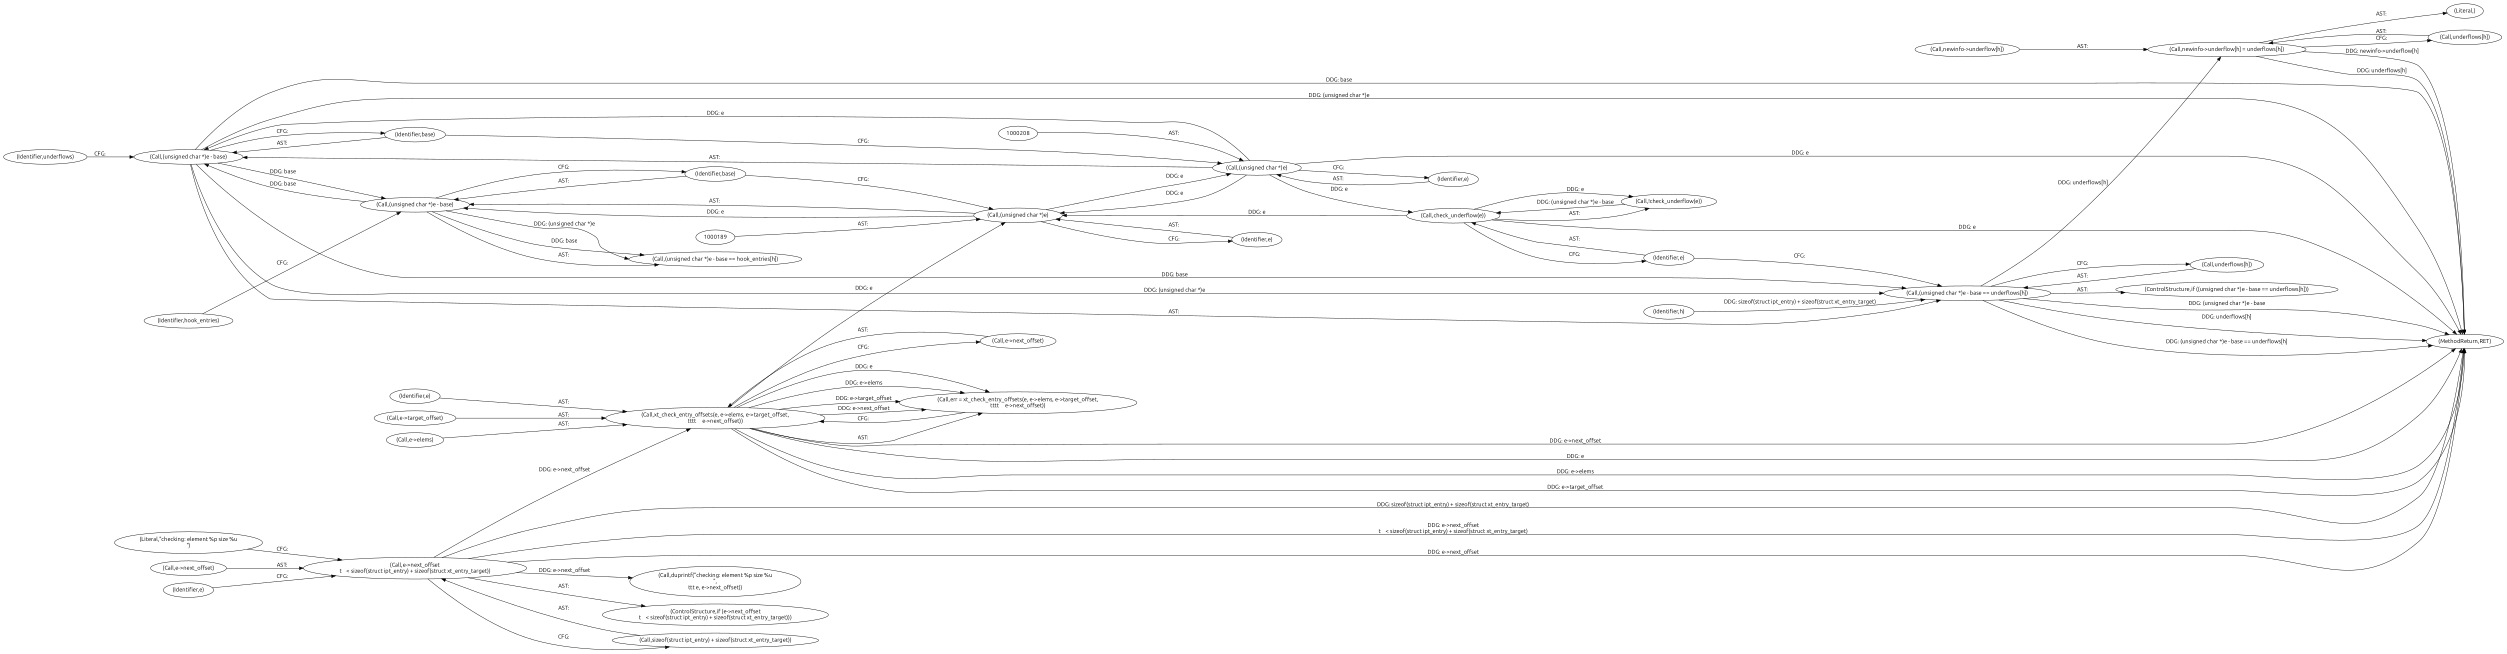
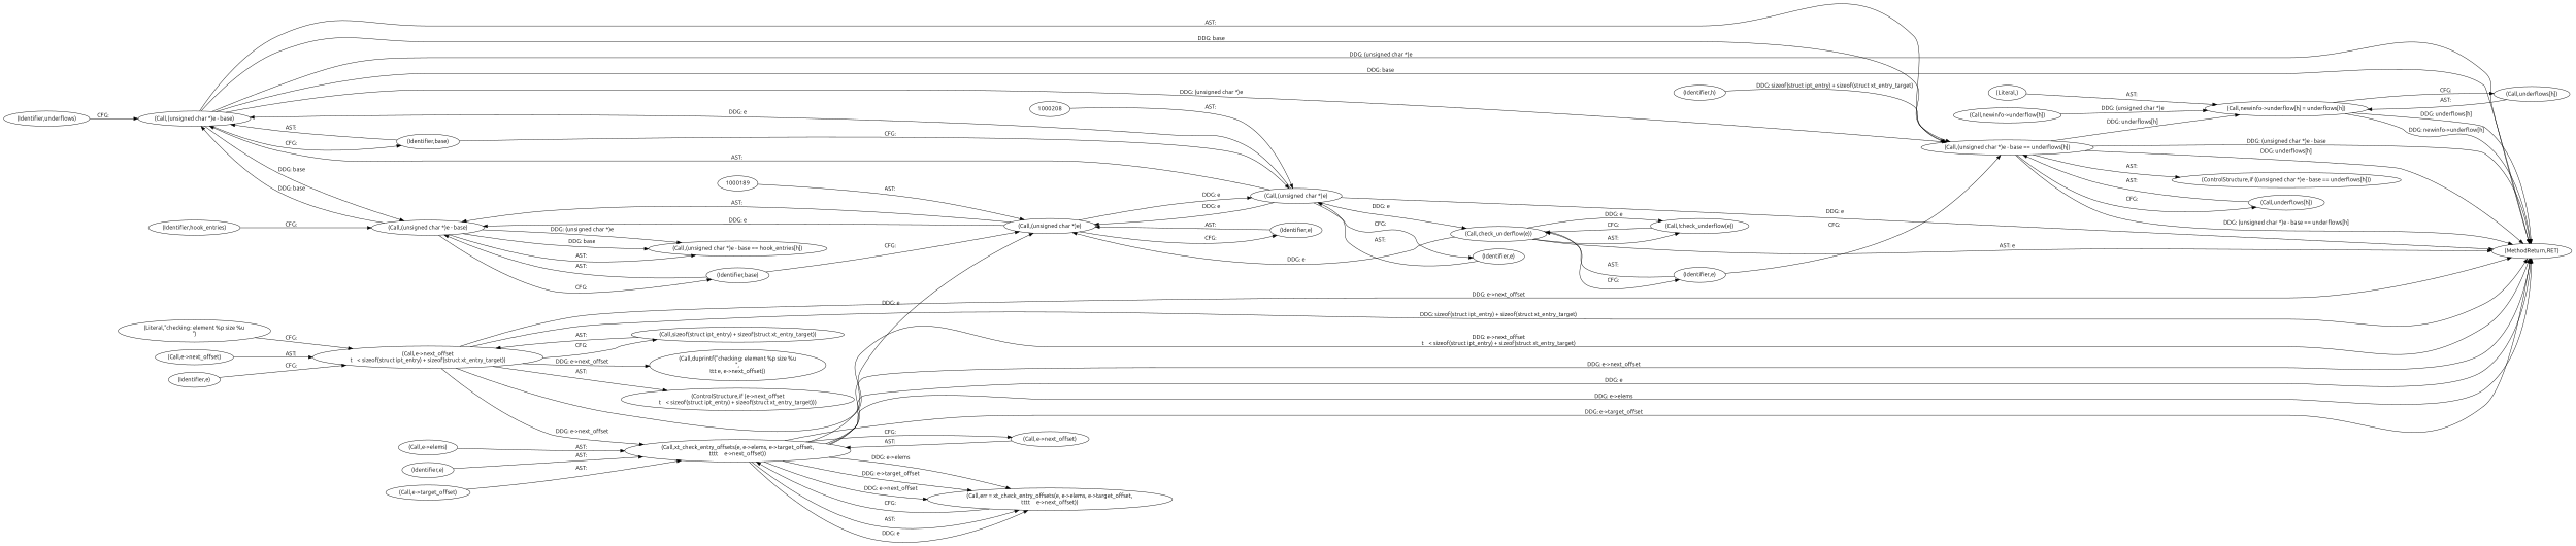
  digraph {
    fontname=Ubuntu
    rankdir=LR
    node [fontname=Ubuntu]
    edge [fontname=Ubuntu]
    n1 [label="(Call,newinfo->underflow[h] = underflows[h])"]
    n2 [label="(Literal,)"]
    n3 [label="(MethodReturn,RET)"]
    n4 [label="(Call,underflows[h])"]
    n5 [label="(Call,(unsigned char *)e - base == underflows[h])"]
    n6 [label="(ControlStructure,if ((unsigned char *)e - base == underflows[h]))"]
    n7 [label="(Call,underflows[h])"]
    n8 [label="(Call,(unsigned char *)e - base)"]
    n9 [label="(Call,(unsigned char *)e - base)"]
    n10 [label="(Identifier,base)"]
    n11 [label="(Identifier,base)"]
    n12 [label="(Call,(unsigned char *)e - base == hook_entries[h])"]
    n13 [label="(Call,(unsigned char *)e)"]
    n14 [label="(Call,(unsigned char *)e)"]
    n15 [label="(Call,check_underflow(e))"]
    n16 [label="(Identifier,e)"]
    n17 [label="(Identifier,e)"]
    n18 [label="(Call,!check_underflow(e))"]
    n19 [label="(Identifier,e)"]
    n20 [label="(Call,xt_check_entry_offsets(e, e->elems, e->target_offset,\n\t\t\t\t     e->next_offset))"]
    n21 [label="(Call,e->next_offset)"]
    n22 [label="(Call,err = xt_check_entry_offsets(e, e->elems, e->target_offset,\n\t\t\t\t     e->next_offset))"]
    n23 [label="(Call,e->next_offset\n\t    < sizeof(struct ipt_entry) + sizeof(struct xt_entry_target))"]
    n24 [label="(Call,sizeof(struct ipt_entry) + sizeof(struct xt_entry_target))"]
    n25 [label="(Call,duprintf(\"checking: element %p size %u\n\",\n\t\t\t e, e->next_offset))"]
    n26 [label="(ControlStructure,if (e->next_offset\n\t    < sizeof(struct ipt_entry) + sizeof(struct xt_entry_target)))"]
    n27 [label="(Call,e->target_offset)"]
    n28 [label="(Identifier,h)"]
    n29 [label="(Literal,\"checking: element %p size %u\n\")"]
    n30 [label="(Call,e->next_offset)"]
    n31 [label="(Call,e->elems)"]
    n32 [label="(Identifier,e)"]
    n33 [label="(Identifier,e)"]
    n34 [label="(Identifier,hook_entries)"]
    n35 [label="(Identifier,underflows)"]
    n36 [label="(Call,newinfo->underflow[h])"]
    1000208
    1000189
-   n1 -> n2 [label="AST: "]
+   n2 -> n1 [label="AST: "]
    n1 -> n3 [label="DDG: newinfo->underflow[h]"]
    n1 -> n3 [label="DDG: underflows[h]"]
    n1 -> n4 [label="CFG: "]
    n4 -> n1 [label="AST: "]
    n5 -> n1 [label="DDG: underflows[h]"]
    n5 -> n3 [label="DDG: (unsigned char *)e - base"]
    n5 -> n3 [label="DDG: underflows[h]"]
    n5 -> n3 [label="DDG: (unsigned char *)e - base == underflows[h]"]
    n5 -> n6 [label="AST: "]
    n5 -> n7 [label="CFG: "]
    n7 -> n5 [label="AST: "]
    n8 -> n3 [label="DDG: base"]
    n8 -> n3 [label="DDG: (unsigned char *)e"]
    n8 -> n5 [label="AST: "]
    n8 -> n5 [label="DDG: (unsigned char *)e"]
    n8 -> n5 [label="DDG: base"]
    n8 -> n9 [label="DDG: base"]
    n8 -> n10 [label="CFG: "]
    n9 -> n8 [label="DDG: base"]
    n9 -> n11 [label="CFG: "]
    n9 -> n12 [label="AST: "]
    n9 -> n12 [label="DDG: (unsigned char *)e"]
    n9 -> n12 [label="DDG: base"]
    n10 -> n8 [label="AST: "]
    n10 -> n13 [label="CFG: "]
    n11 -> n9 [label="AST: "]
    n11 -> n14 [label="CFG: "]
    n13 -> n3 [label="DDG: e"]
    n13 -> n8 [label="AST: "]
    n13 -> n8 [label="DDG: e"]
    n13 -> n14 [label="DDG: e"]
    n13 -> n15 [label="DDG: e"]
    n13 -> n16 [label="CFG: "]
    n14 -> n9 [label="AST: "]
    n14 -> n9 [label="DDG: e"]
    n14 -> n13 [label="DDG: e"]
    n14 -> n17 [label="CFG: "]
-   n15 -> n3 [label="DDG: e"]
+   n15 -> n3 [label="AST: e"]
    n15 -> n14 [label="DDG: e"]
    n15 -> n18 [label="AST: "]
    n15 -> n18 [label="DDG: e"]
    n15 -> n19 [label="CFG: "]
    n16 -> n13 [label="AST: "]
    n17 -> n14 [label="AST: "]
-   n18 -> n15 [label="DDG: (unsigned char *)e - base"]
+   n18 -> n15 [label="CFG: "]
    n19 -> n5 [label="CFG: "]
    n19 -> n15 [label="AST: "]
    n20 -> n3 [label="DDG: e->elems"]
    n20 -> n3 [label="DDG: e->target_offset"]
    n20 -> n3 [label="DDG: e->next_offset"]
    n20 -> n3 [label="DDG: e"]
    n20 -> n14 [label="DDG: e"]
    n20 -> n21 [label="CFG: "]
    n20 -> n22 [label="AST: "]
    n20 -> n22 [label="DDG: e"]
    n20 -> n22 [label="DDG: e->elems"]
    n20 -> n22 [label="DDG: e->target_offset"]
    n20 -> n22 [label="DDG: e->next_offset"]
    n21 -> n20 [label="AST: "]
    n22 -> n20 [label="CFG: "]
    n23 -> n3 [label="DDG: sizeof(struct ipt_entry) + sizeof(struct xt_entry_target)"]
    n23 -> n3 [label="DDG: e->next_offset\n\t    < sizeof(struct ipt_entry) + sizeof(struct xt_entry_target)"]
    n23 -> n3 [label="DDG: e->next_offset"]
    n23 -> n20 [label="DDG: e->next_offset"]
    n23 -> n24 [label="CFG: "]
    n23 -> n25 [label="DDG: e->next_offset"]
    n23 -> n26 [label="AST: "]
    n24 -> n23 [label="AST: "]
    n27 -> n20 [label="AST: "]
    n28 -> n5 [label="DDG: sizeof(struct ipt_entry) + sizeof(struct xt_entry_target)"]
    n29 -> n23 [label="CFG: "]
    n30 -> n23 [label="AST: "]
    n31 -> n20 [label="AST: "]
    n32 -> n20 [label="AST: "]
    n33 -> n23 [label="CFG: "]
    n34 -> n9 [label="CFG: "]
    n35 -> n8 [label="CFG: "]
-   n36 -> n1 [label="AST: "]
+   n36 -> n1 [label="DDG: (unsigned char *)e"]
    1000208 -> n13 [label="AST: "]
    1000189 -> n14 [label="AST: "]
  }
